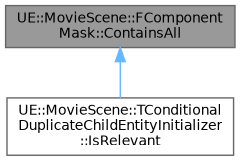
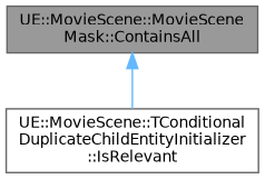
  digraph {
    rankdir=TB
    node [fontname=Helvetica fontsize=10 shape=box style=filled]
-   n1 [color=gray40 fillcolor=grey60 fontcolor=black height=0.2 label="UE::MovieScene::FComponent\lMask::ContainsAll" width=0.4]
+   n1 [color=gray40 fillcolor=grey60 fontcolor=black height=0.2 label="UE::MovieScene::MovieScene\lMask::ContainsAll" width=0.4]
    n2 [color=grey40 fillcolor=white height=0.2 label="UE::MovieScene::TConditional\lDuplicateChildEntityInitializer\l::IsRelevant" width=0.4]
    n1 -> n2 [color=steelblue1 dir=back fontname=Helvetica fontsize=10 labelfontname=Helvetica labelfontsize=10 style=solid]
  }
